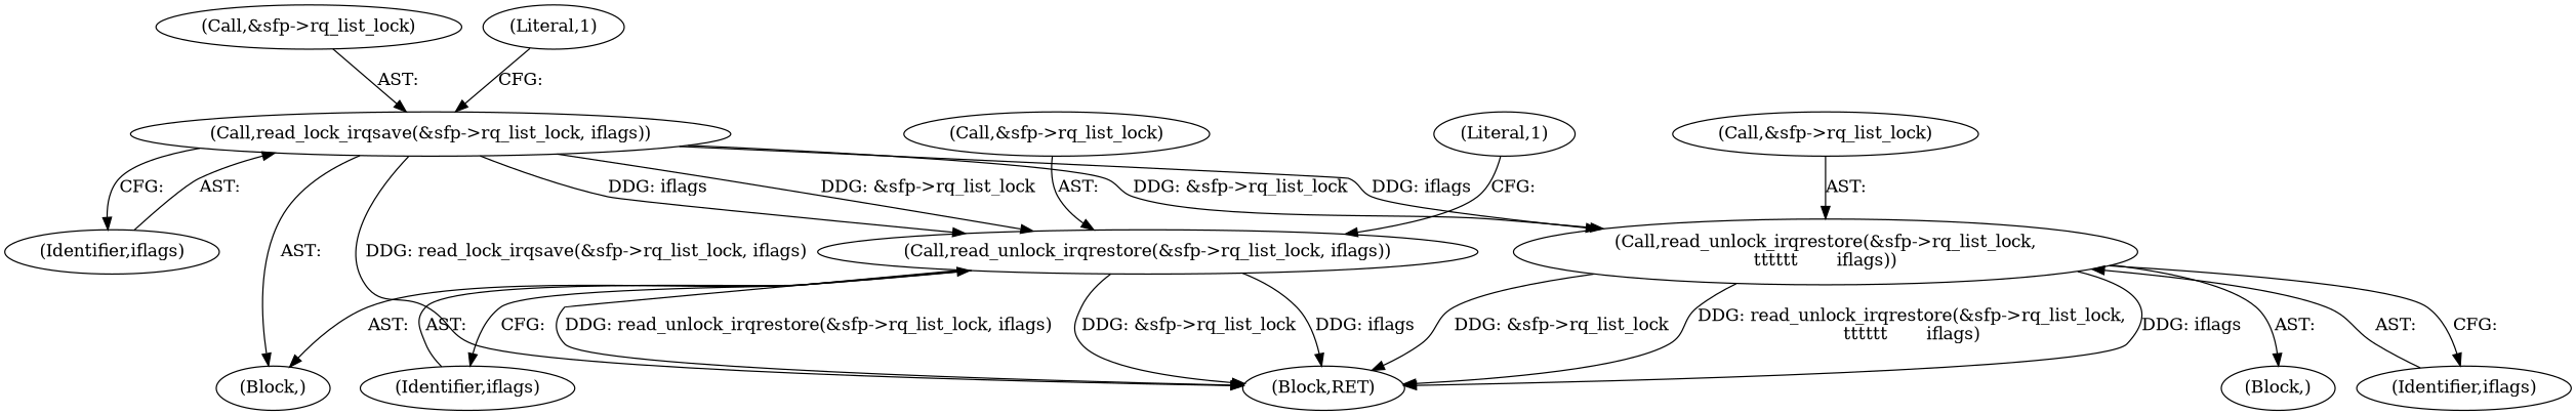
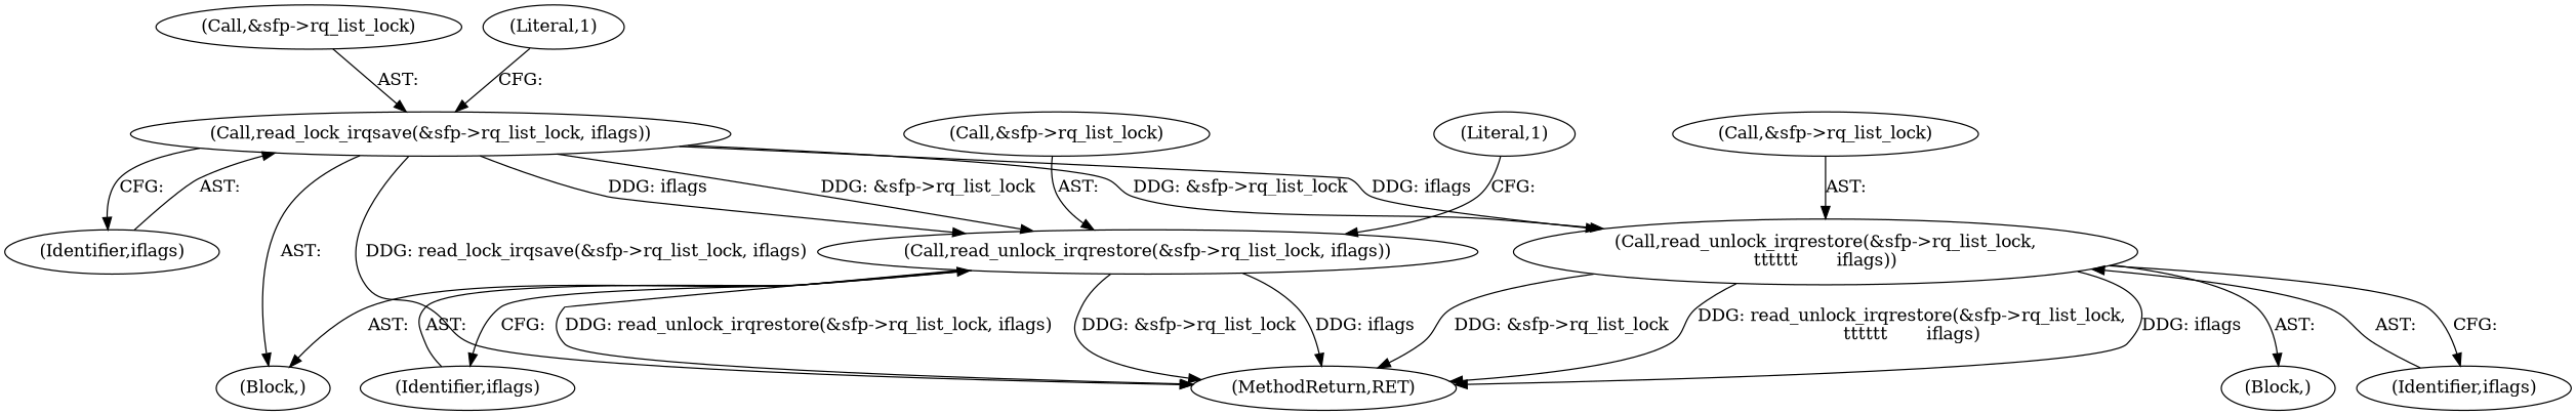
  digraph {
    n1 [label="(Call,read_lock_irqsave(&sfp->rq_list_lock, iflags))"]
    n2 [label="(Call,read_unlock_irqrestore(&sfp->rq_list_lock,\n\t\t\t\t\t\t       iflags))"]
    n3 [label="(Call,read_unlock_irqrestore(&sfp->rq_list_lock, iflags))"]
    n4 [label="(Block,)"]
-   n5 [label="(Block,RET)"]
+   n5 [label="(MethodReturn,RET)"]
    n6 [label="(Identifier,iflags)"]
    n7 [label="(Block,)"]
    n8 [label="(Identifier,iflags)"]
    n9 [label="(Identifier,iflags)"]
    n10 [label="(Call,&sfp->rq_list_lock)"]
    n11 [label="(Literal,1)"]
    n12 [label="(Literal,1)"]
    n13 [label="(Call,&sfp->rq_list_lock)"]
    n14 [label="(Call,&sfp->rq_list_lock)"]
    n1 -> n2 [label="DDG: &sfp->rq_list_lock"]
    n1 -> n2 [label="DDG: iflags"]
    n1 -> n3 [label="DDG: &sfp->rq_list_lock"]
    n1 -> n3 [label="DDG: iflags"]
    n1 -> n4 [label="AST: "]
    n1 -> n5 [label="DDG: read_lock_irqsave(&sfp->rq_list_lock, iflags)"]
    n1 -> n6 [label="CFG: "]
    n2 -> n5 [label="DDG: &sfp->rq_list_lock"]
    n2 -> n5 [label="DDG: read_unlock_irqrestore(&sfp->rq_list_lock,\n\t\t\t\t\t\t       iflags)"]
    n2 -> n5 [label="DDG: iflags"]
    n2 -> n7 [label="AST: "]
    n2 -> n8 [label="CFG: "]
    n3 -> n4 [label="AST: "]
    n3 -> n5 [label="DDG: read_unlock_irqrestore(&sfp->rq_list_lock, iflags)"]
    n3 -> n5 [label="DDG: &sfp->rq_list_lock"]
    n3 -> n5 [label="DDG: iflags"]
    n3 -> n9 [label="CFG: "]
    n6 -> n1 [label="AST: "]
    n8 -> n2 [label="AST: "]
    n9 -> n3 [label="AST: "]
    n10 -> n1 [label="AST: "]
    n11 -> n1 [label="CFG: "]
    n12 -> n3 [label="CFG: "]
    n13 -> n3 [label="AST: "]
    n14 -> n2 [label="AST: "]
  }
